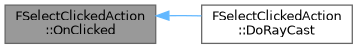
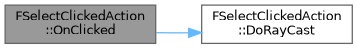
  digraph {
    rankdir=LR
    node [fontname=Helvetica fontsize=10 shape=box style=filled]
    n1 [color=gray40 fillcolor=grey60 fontcolor=black height=0.2 label="FSelectClickedAction\l::OnClicked" width=0.4]
    n2 [color=grey40 fillcolor=white height=0.2 label="FSelectClickedAction\l::DoRayCast" width=0.4]
-   n2 -> n1 [color=steelblue1 fontname=Helvetica fontsize=10 labelfontname=Helvetica labelfontsize=10 style=solid]
+   n1 -> n2 [color=steelblue1 fontname=Helvetica fontsize=10 labelfontname=Helvetica labelfontsize=10 style=solid]
  }
